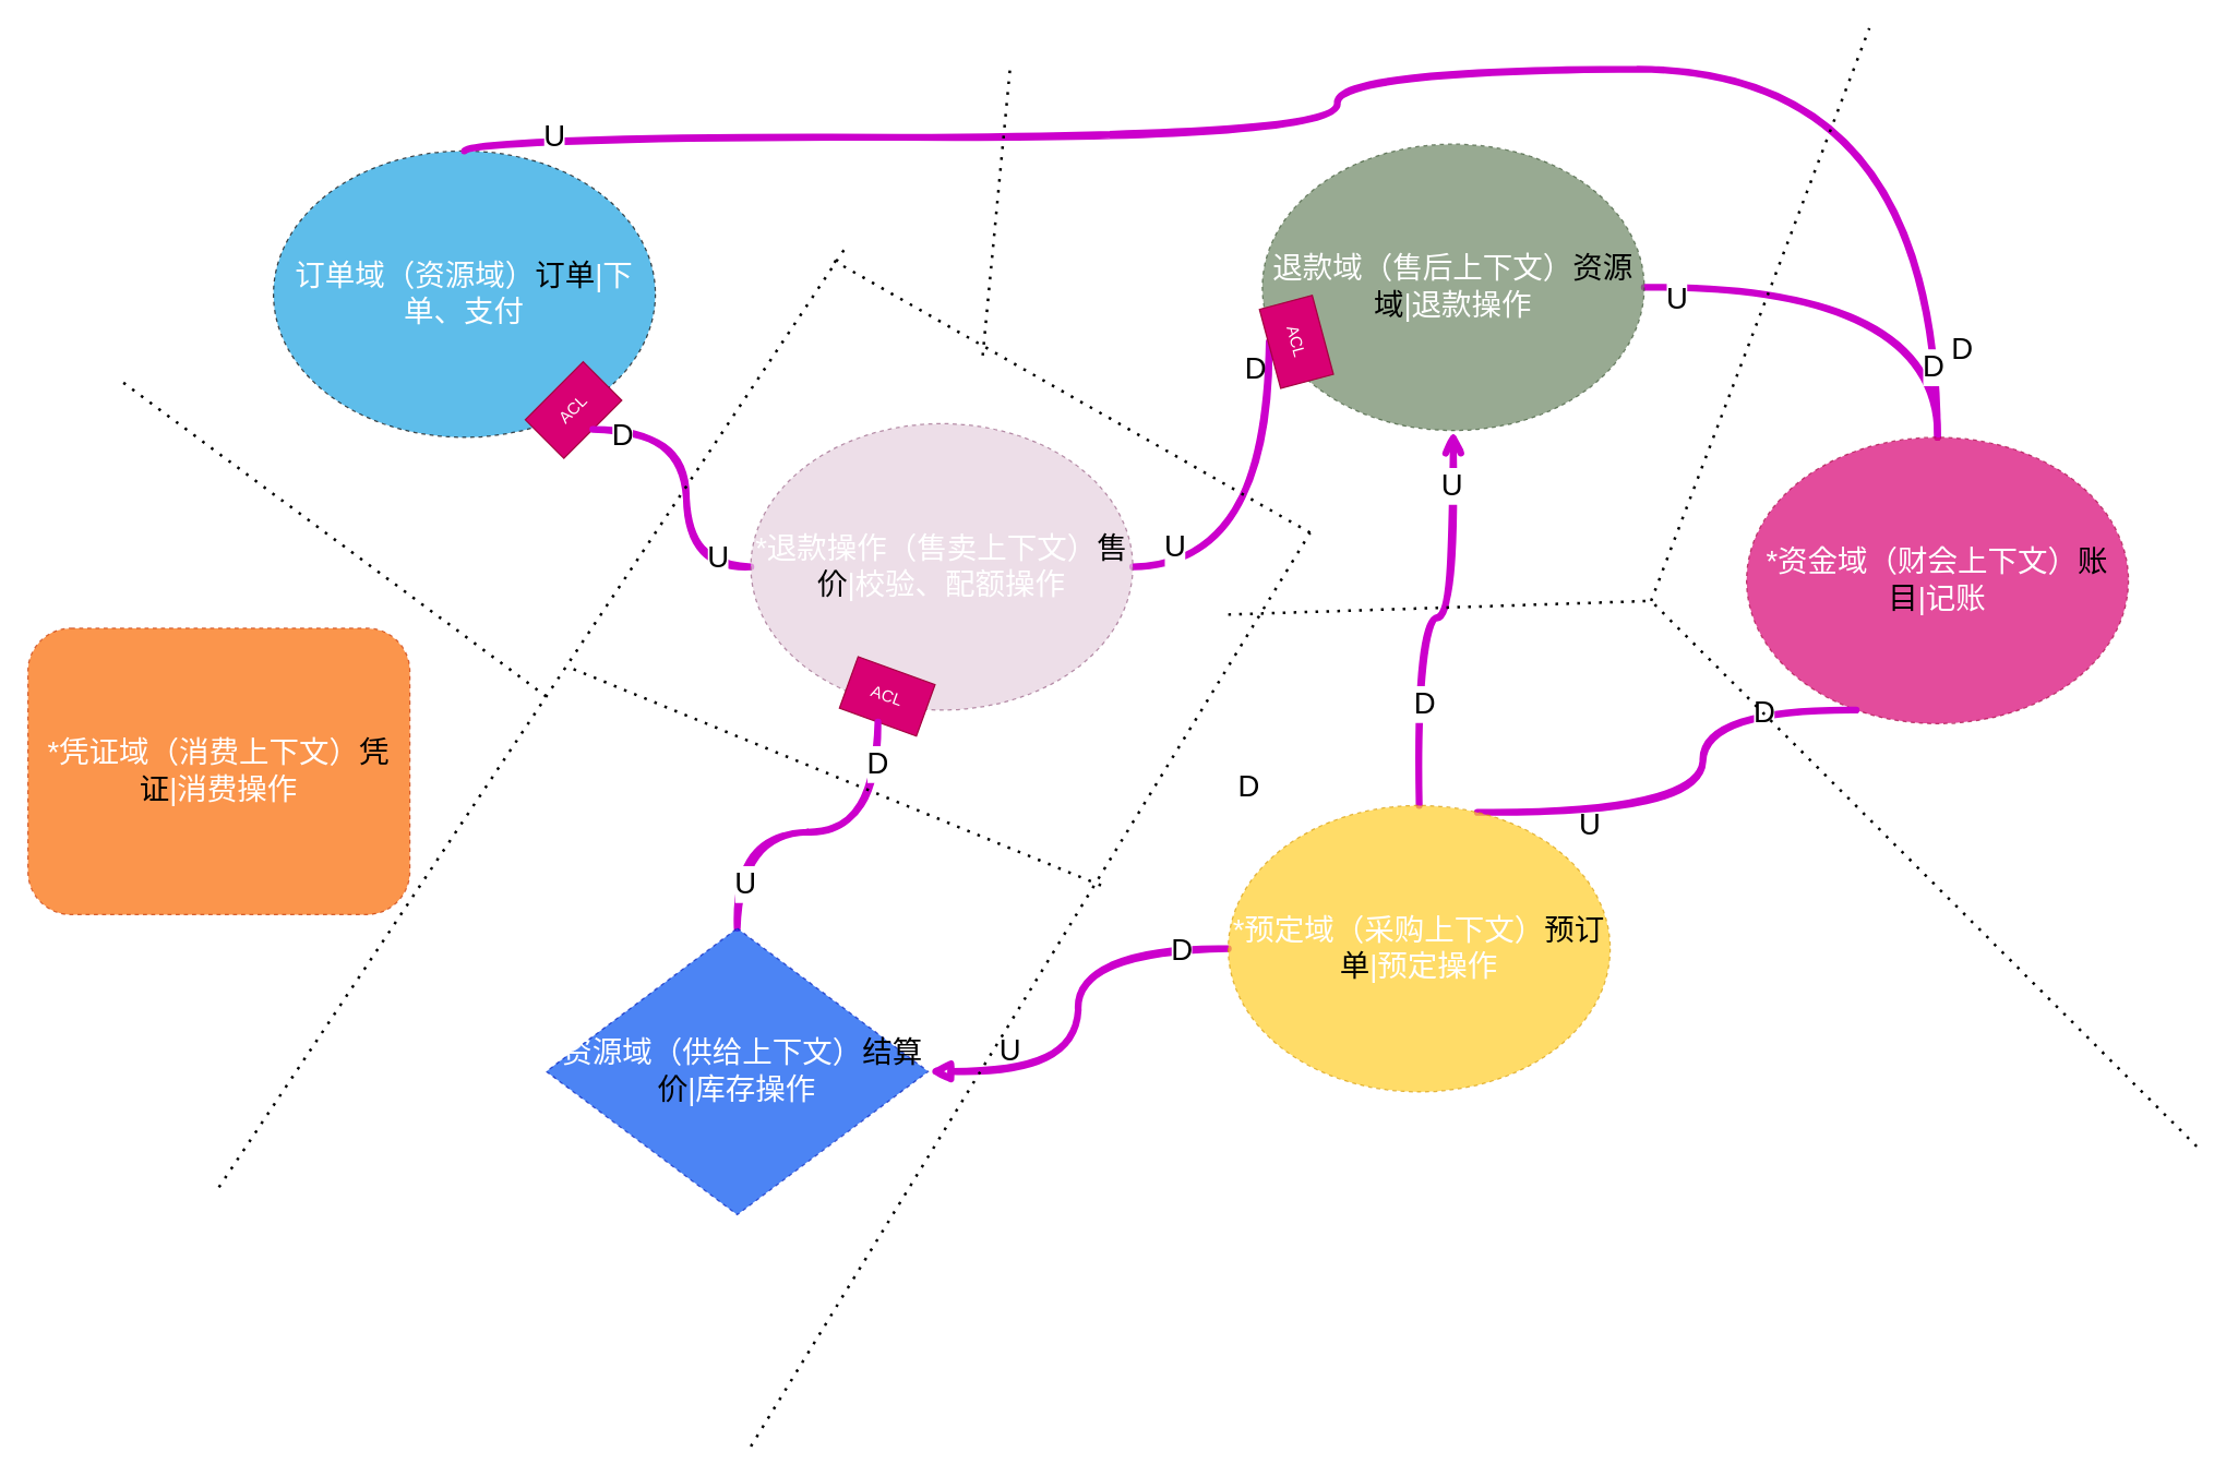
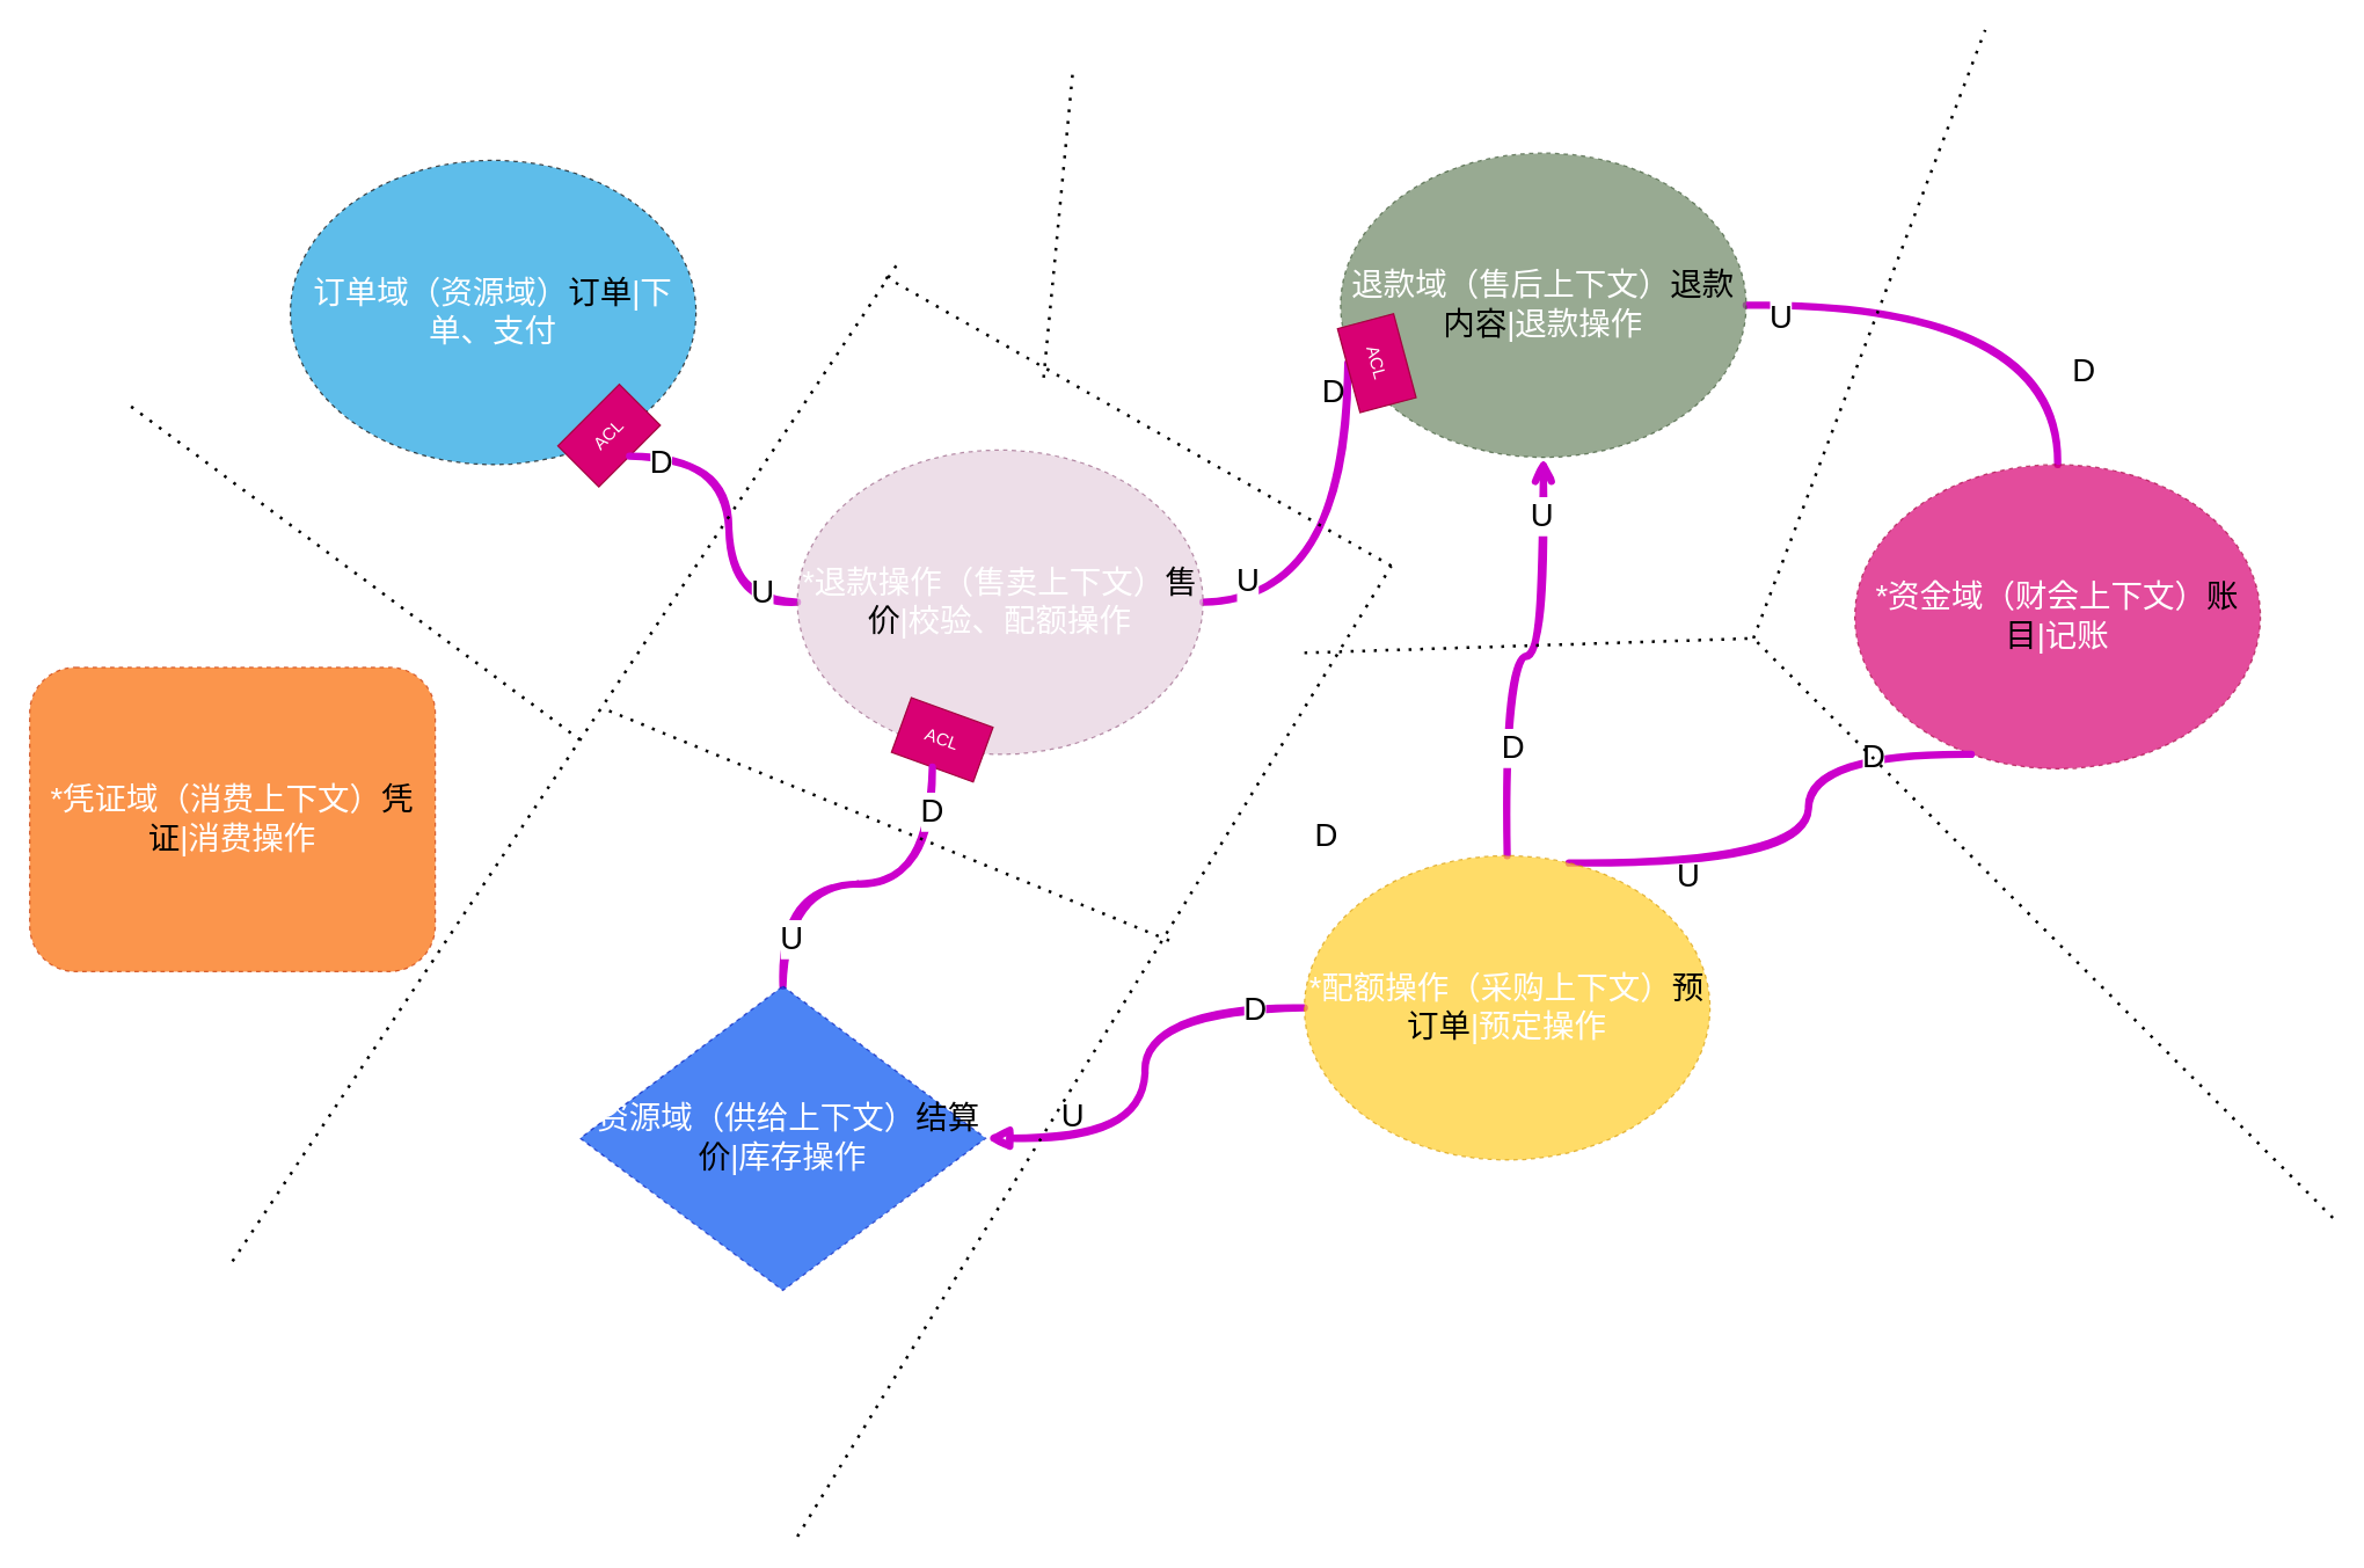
  <mxCell id="0" />
  <mxCell id="1" parent="0" />
  <mxCell id="2" value="订单域（资源域）&lt;font color=&quot;#000000&quot;&gt;订单&lt;/font&gt;|下单、支付" style="ellipse;whiteSpace=wrap;html=1;fontSize=22;fontColor=#ffffff;fillColor=#1ba1e2;shadow=0;opacity=70;sketch=0;dashed=1;" parent="1" vertex="1"><mxGeometry x="200" y="110" width="280" height="210" as="geometry" /></mxCell>
  <mxCell id="3" value="ACL" style="rounded=0;whiteSpace=wrap;html=1;fillColor=#d80073;strokeColor=#A50040;fontColor=#ffffff;rotation=-45;" parent="1" vertex="1"><mxGeometry x="390" y="280" width="60" height="40" as="geometry" /></mxCell>
  <mxCell id="4" style="rounded=0;orthogonalLoop=1;jettySize=auto;html=1;entryX=0.5;entryY=1;entryDx=0;entryDy=0;fontSize=22;fontColor=#000000;edgeStyle=orthogonalEdgeStyle;curved=1;endArrow=none;endFill=0;strokeColor=#CC00CC;strokeWidth=5;sketch=1;" parent="1" source="8" target="3" edge="1"><mxGeometry relative="1" as="geometry" /></mxCell>
  <mxCell id="5" value="D" style="edgeLabel;html=1;align=center;verticalAlign=middle;resizable=0;points=[];fontSize=22;" parent="4" vertex="1" connectable="0"><mxGeometry x="0.798" y="4" relative="1" as="geometry"><mxPoint as="offset" /></mxGeometry></mxCell>
  <mxCell id="6" value="U" style="edgeLabel;html=1;align=center;verticalAlign=middle;resizable=0;points=[];fontSize=22;fontColor=#000000;" parent="4" vertex="1" connectable="0"><mxGeometry x="-0.769" y="-7" relative="1" as="geometry"><mxPoint as="offset" /></mxGeometry></mxCell>
  <mxCell id="7" style="edgeStyle=orthogonalEdgeStyle;curved=1;rounded=0;orthogonalLoop=1;jettySize=auto;html=1;fontSize=22;fontColor=#000000;endArrow=none;endFill=0;strokeColor=#CC00CC;strokeWidth=5;sketch=1;" parent="1" source="8" edge="1"><mxGeometry relative="1" as="geometry"><mxPoint x="930" y="250" as="targetPoint" /></mxGeometry></mxCell>
  <mxCell id="8" value="*退款操作（售卖上下文）&lt;font color=&quot;#000000&quot;&gt;售价&lt;/font&gt;|校验、配额操作" style="ellipse;whiteSpace=wrap;html=1;fontSize=22;fillColor=#e6d0de;strokeColor=#996185;fontColor=#FFFFFF;shadow=0;opacity=70;sketch=0;dashed=1;" parent="1" vertex="1"><mxGeometry x="550" y="310" width="280" height="210" as="geometry" /></mxCell>
  <mxCell id="9" value="ACL" style="rounded=0;whiteSpace=wrap;html=1;fillColor=#d80073;strokeColor=#A50040;fontColor=#ffffff;rotation=20;" parent="1" vertex="1"><mxGeometry x="620" y="490" width="60" height="40" as="geometry" /></mxCell>
  <mxCell id="10" value="U" style="edgeLabel;html=1;align=center;verticalAlign=middle;resizable=0;points=[];fontSize=22;fontColor=#000000;" parent="1" vertex="1" connectable="0"><mxGeometry x="860" y="400" as="geometry" /></mxCell>
  <mxCell id="11" style="edgeStyle=orthogonalEdgeStyle;curved=1;rounded=0;orthogonalLoop=1;jettySize=auto;html=1;fontSize=22;fontColor=#000000;endArrow=none;endFill=0;strokeColor=#CC00CC;strokeWidth=5;sketch=1;" parent="1" source="14" target="20" edge="1"><mxGeometry relative="1" as="geometry" /></mxCell>
  <mxCell id="12" value="U" style="edgeLabel;html=1;align=center;verticalAlign=middle;resizable=0;points=[];fontSize=22;fontColor=#000000;" parent="11" vertex="1" connectable="0"><mxGeometry x="-0.857" y="-8" relative="1" as="geometry"><mxPoint as="offset" /></mxGeometry></mxCell>
  <mxCell id="13" value="D" style="edgeLabel;html=1;align=center;verticalAlign=middle;resizable=0;points=[];fontSize=22;fontColor=#000000;" parent="11" vertex="1" connectable="0"><mxGeometry x="0.596" y="17" relative="1" as="geometry"><mxPoint y="1" as="offset" /></mxGeometry></mxCell>
- <mxCell id="14" value="退款域（售后上下文）&lt;font color=&quot;#000000&quot;&gt;资源域&lt;/font&gt;|退款操作" style="ellipse;whiteSpace=wrap;html=1;fontSize=22;fillColor=#6d8764;strokeColor=#3A5431;fontColor=#ffffff;shadow=0;opacity=70;sketch=0;dashed=1;" parent="1" vertex="1"><mxGeometry x="925" y="105" width="280" height="210" as="geometry" /></mxCell>
+ <mxCell id="14" value="退款域（售后上下文）&lt;font color=&quot;#000000&quot;&gt;退款内容&lt;/font&gt;|退款操作" style="ellipse;whiteSpace=wrap;html=1;fontSize=22;fillColor=#6d8764;strokeColor=#3A5431;fontColor=#ffffff;shadow=0;opacity=70;sketch=0;dashed=1;" parent="1" vertex="1"><mxGeometry x="925" y="105" width="280" height="210" as="geometry" /></mxCell>
  <mxCell id="15" value="ACL" style="rounded=0;whiteSpace=wrap;html=1;fillColor=#d80073;strokeColor=#A50040;fontColor=#ffffff;rotation=75;" parent="1" vertex="1"><mxGeometry x="920" y="230" width="60" height="40" as="geometry" /></mxCell>
  <mxCell id="16" value="D" style="text;html=1;align=center;verticalAlign=middle;resizable=0;points=[];autosize=1;strokeColor=none;fontSize=22;fontColor=#000000;" parent="1" vertex="1"><mxGeometry x="905" y="255" width="30" height="30" as="geometry" /></mxCell>
- <mxCell id="17" style="edgeStyle=orthogonalEdgeStyle;curved=1;rounded=0;orthogonalLoop=1;jettySize=auto;html=1;fontSize=22;fontColor=#000000;endArrow=none;endFill=0;strokeColor=#CC00CC;strokeWidth=5;sketch=1;" parent="1" source="20" target="2" edge="1"><mxGeometry relative="1" as="geometry"><Array as="points"><mxPoint x="1420" y="50" /><mxPoint x="980" y="50" /><mxPoint x="980" y="100" /><mxPoint x="340" y="100" /></Array></mxGeometry></mxCell>
- <mxCell id="18" value="U" style="edgeLabel;html=1;align=center;verticalAlign=middle;resizable=0;points=[];fontSize=22;fontColor=#000000;" parent="17" vertex="1" connectable="0"><mxGeometry x="0.894" y="-1" relative="1" as="geometry"><mxPoint as="offset" /></mxGeometry></mxCell>
- <mxCell id="19" value="D" style="edgeLabel;html=1;align=center;verticalAlign=middle;resizable=0;points=[];fontSize=22;fontColor=#000000;" parent="17" vertex="1" connectable="0"><mxGeometry x="-0.926" y="4" relative="1" as="geometry"><mxPoint as="offset" /></mxGeometry></mxCell>
  <mxCell id="20" value="*资金域（财会上下文）&lt;font color=&quot;#000000&quot;&gt;账目&lt;/font&gt;|记账" style="ellipse;whiteSpace=wrap;html=1;fontSize=22;fillColor=#d80073;strokeColor=#A50040;fontColor=#ffffff;shadow=0;opacity=70;sketch=0;dashed=1;" parent="1" vertex="1"><mxGeometry x="1280" y="320" width="280" height="210" as="geometry" /></mxCell>
  <mxCell id="21" value="D" style="edgeLabel;html=1;align=center;verticalAlign=middle;resizable=0;points=[];fontSize=22;fontColor=#000000;" parent="1" vertex="1" connectable="0"><mxGeometry x="914.75" y="576.5" as="geometry" /></mxCell>
  <mxCell id="22" style="edgeStyle=orthogonalEdgeStyle;curved=1;rounded=0;orthogonalLoop=1;jettySize=auto;html=1;fontSize=22;fontColor=#000000;endArrow=none;endFill=0;strokeColor=#CC00CC;strokeWidth=5;sketch=1;" parent="1" source="29" target="20" edge="1"><mxGeometry relative="1" as="geometry"><Array as="points"><mxPoint x="1248" y="595" /><mxPoint x="1248" y="520" /></Array></mxGeometry></mxCell>
  <mxCell id="23" value="D" style="edgeLabel;html=1;align=center;verticalAlign=middle;resizable=0;points=[];fontSize=22;" parent="22" vertex="1" connectable="0"><mxGeometry x="0.614" y="-1" relative="1" as="geometry"><mxPoint as="offset" /></mxGeometry></mxCell>
  <mxCell id="24" style="edgeStyle=orthogonalEdgeStyle;curved=1;rounded=0;orthogonalLoop=1;jettySize=auto;html=1;fontSize=22;fontColor=#000000;endArrow=open;endFill=0;strokeColor=#CC00CC;strokeWidth=5;sketch=1;" parent="1" source="29" target="14" edge="1"><mxGeometry relative="1" as="geometry" /></mxCell>
  <mxCell id="25" value="U" style="edgeLabel;html=1;align=center;verticalAlign=middle;resizable=0;points=[];fontSize=22;fontColor=#000000;" parent="24" vertex="1" connectable="0"><mxGeometry x="0.733" y="2" relative="1" as="geometry"><mxPoint as="offset" /></mxGeometry></mxCell>
  <mxCell id="26" value="D" style="edgeLabel;html=1;align=center;verticalAlign=middle;resizable=0;points=[];fontSize=22;fontColor=#000000;" parent="24" vertex="1" connectable="0"><mxGeometry x="-0.5" y="-3" relative="1" as="geometry"><mxPoint as="offset" /></mxGeometry></mxCell>
  <mxCell id="27" style="edgeStyle=orthogonalEdgeStyle;curved=1;rounded=0;orthogonalLoop=1;jettySize=auto;html=1;fontSize=22;fontColor=#000000;endArrow=block;endFill=0;strokeColor=#CC00CC;strokeWidth=5;sketch=1;" parent="1" source="29" target="34" edge="1"><mxGeometry relative="1" as="geometry" /></mxCell>
  <mxCell id="28" value="D" style="edgeLabel;html=1;align=center;verticalAlign=middle;resizable=0;points=[];fontSize=22;fontColor=#000000;" parent="27" vertex="1" connectable="0"><mxGeometry x="-0.774" y="1" relative="1" as="geometry"><mxPoint as="offset" /></mxGeometry></mxCell>
- <mxCell id="29" value="*预定域（采购上下文）&lt;font color=&quot;#000000&quot;&gt;预订单&lt;/font&gt;|预定操作" style="ellipse;whiteSpace=wrap;html=1;fontSize=22;fillColor=#ffcd28;strokeColor=#d79b00;fontColor=#FFFFFF;shadow=0;opacity=70;sketch=0;dashed=1;" parent="1" vertex="1"><mxGeometry x="900" y="590" width="280" height="210" as="geometry" /></mxCell>
+ <mxCell id="29" value="*配额操作（采购上下文）&lt;font color=&quot;#000000&quot;&gt;预订单&lt;/font&gt;|预定操作" style="ellipse;whiteSpace=wrap;html=1;fontSize=22;fillColor=#ffcd28;strokeColor=#d79b00;fontColor=#FFFFFF;shadow=0;opacity=70;sketch=0;dashed=1;" parent="1" vertex="1"><mxGeometry x="900" y="590" width="280" height="210" as="geometry" /></mxCell>
  <mxCell id="30" value="U" style="text;html=1;align=center;verticalAlign=middle;resizable=0;points=[];autosize=1;strokeColor=none;fontSize=22;fontColor=#000000;" parent="1" vertex="1"><mxGeometry x="1150" y="590" width="30" height="30" as="geometry" /></mxCell>
  <mxCell id="31" style="edgeStyle=orthogonalEdgeStyle;curved=1;rounded=0;orthogonalLoop=1;jettySize=auto;html=1;entryX=0.5;entryY=1;entryDx=0;entryDy=0;fontSize=22;fontColor=#000000;endArrow=none;endFill=0;strokeColor=#CC00CC;strokeWidth=5;sketch=1;" parent="1" source="34" target="9" edge="1"><mxGeometry relative="1" as="geometry" /></mxCell>
  <mxCell id="32" value="D" style="edgeLabel;html=1;align=center;verticalAlign=middle;resizable=0;points=[];fontSize=22;fontColor=#000000;" parent="31" vertex="1" connectable="0"><mxGeometry x="0.762" y="1" relative="1" as="geometry"><mxPoint as="offset" /></mxGeometry></mxCell>
  <mxCell id="33" value="U" style="edgeLabel;html=1;align=center;verticalAlign=middle;resizable=0;points=[];fontSize=22;fontColor=#000000;" parent="31" vertex="1" connectable="0"><mxGeometry x="-0.741" y="-5" relative="1" as="geometry"><mxPoint as="offset" /></mxGeometry></mxCell>
  <mxCell id="34" value="*资源域（供给上下文）&lt;font color=&quot;#000000&quot;&gt;结算价&lt;/font&gt;|库存操作" style="rhombus;whiteSpace=wrap;html=1;fontSize=22;fillColor=#0050ef;strokeColor=#001DBC;fontColor=#ffffff;shadow=0;opacity=70;sketch=0;dashed=1;" parent="1" vertex="1"><mxGeometry x="400" y="680" width="280" height="210" as="geometry" /></mxCell>
  <mxCell id="35" value="U" style="text;html=1;align=center;verticalAlign=middle;resizable=0;points=[];autosize=1;strokeColor=none;fontSize=22;fontColor=#000000;" parent="1" vertex="1"><mxGeometry x="725" y="755" width="30" height="30" as="geometry" /></mxCell>
  <mxCell id="36" value="*凭证域（消费上下文）&lt;font color=&quot;#000000&quot;&gt;凭证&lt;/font&gt;|消费操作" style="whiteSpace=wrap;html=1;fontSize=22;fillColor=#fa6800;strokeColor=#C73500;fontColor=#FFFFFF;shadow=0;opacity=70;sketch=0;dashed=1;rounded=1;" parent="1" vertex="1"><mxGeometry x="20" y="460" width="280" height="210" as="geometry" /></mxCell>
  <mxCell id="37" value="" style="endArrow=none;dashed=1;html=1;dashPattern=1 3;strokeWidth=2;fontSize=22;fontColor=#FFFFFF;" parent="1" edge="1"><mxGeometry width="50" height="50" relative="1" as="geometry"><mxPoint x="160" y="870" as="sourcePoint" /><mxPoint x="620" y="180" as="targetPoint" /></mxGeometry></mxCell>
  <mxCell id="38" value="" style="endArrow=none;dashed=1;html=1;dashPattern=1 3;strokeWidth=2;fontSize=22;fontColor=#FFFFFF;" parent="1" edge="1"><mxGeometry width="50" height="50" relative="1" as="geometry"><mxPoint x="400" y="510" as="sourcePoint" /><mxPoint x="90" y="280" as="targetPoint" /></mxGeometry></mxCell>
  <mxCell id="39" value="" style="endArrow=none;dashed=1;html=1;dashPattern=1 3;strokeWidth=2;fontSize=22;fontColor=#FFFFFF;" parent="1" edge="1"><mxGeometry width="50" height="50" relative="1" as="geometry"><mxPoint x="960" y="390" as="sourcePoint" /><mxPoint x="610" y="190" as="targetPoint" /></mxGeometry></mxCell>
  <mxCell id="40" value="" style="endArrow=none;dashed=1;html=1;dashPattern=1 3;strokeWidth=2;fontSize=22;fontColor=#FFFFFF;" parent="1" edge="1"><mxGeometry width="50" height="50" relative="1" as="geometry"><mxPoint x="420" y="490" as="sourcePoint" /><mxPoint x="810" y="650" as="targetPoint" /></mxGeometry></mxCell>
  <mxCell id="41" value="" style="endArrow=none;dashed=1;html=1;dashPattern=1 3;strokeWidth=2;fontSize=22;fontColor=#FFFFFF;" parent="1" edge="1"><mxGeometry width="50" height="50" relative="1" as="geometry"><mxPoint x="550" y="1060" as="sourcePoint" /><mxPoint x="960" y="390" as="targetPoint" /></mxGeometry></mxCell>
  <mxCell id="42" value="" style="endArrow=none;dashed=1;html=1;dashPattern=1 3;strokeWidth=2;fontSize=22;fontColor=#FFFFFF;" parent="1" edge="1"><mxGeometry width="50" height="50" relative="1" as="geometry"><mxPoint x="720" y="260" as="sourcePoint" /><mxPoint x="740" y="50" as="targetPoint" /></mxGeometry></mxCell>
  <mxCell id="43" value="" style="endArrow=none;dashed=1;html=1;dashPattern=1 3;strokeWidth=2;fontSize=22;fontColor=#FFFFFF;" parent="1" edge="1"><mxGeometry width="50" height="50" relative="1" as="geometry"><mxPoint x="900" y="450" as="sourcePoint" /><mxPoint x="1210" y="440" as="targetPoint" /></mxGeometry></mxCell>
  <mxCell id="44" value="" style="endArrow=none;dashed=1;html=1;dashPattern=1 3;strokeWidth=2;fontSize=22;fontColor=#FFFFFF;" parent="1" edge="1"><mxGeometry width="50" height="50" relative="1" as="geometry"><mxPoint x="1210" y="440" as="sourcePoint" /><mxPoint x="1370" y="20" as="targetPoint" /></mxGeometry></mxCell>
  <mxCell id="45" value="" style="endArrow=none;dashed=1;html=1;dashPattern=1 3;strokeWidth=2;fontSize=22;fontColor=#FFFFFF;" parent="1" edge="1"><mxGeometry width="50" height="50" relative="1" as="geometry"><mxPoint x="1610" y="840" as="sourcePoint" /><mxPoint x="1210" y="440" as="targetPoint" /></mxGeometry></mxCell>
